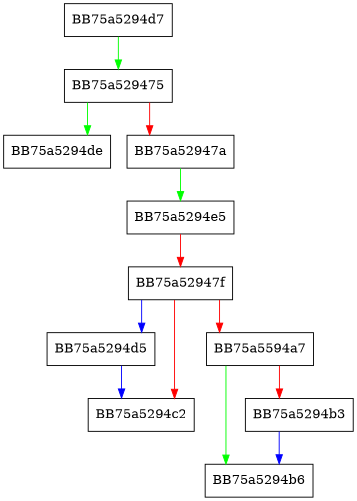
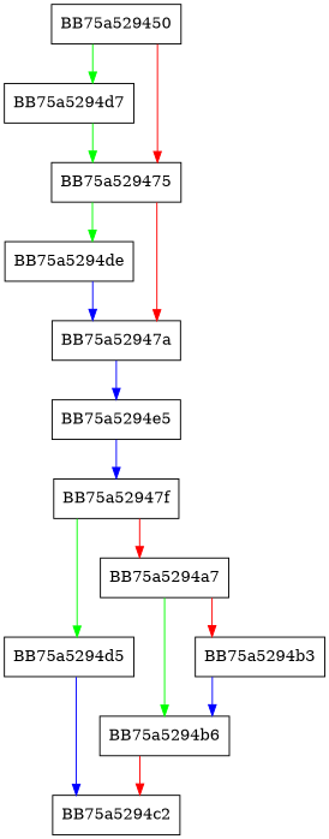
  digraph {
    splines=ortho
    node [shape=box]
    edge [color=green]
+   BB75a529450
    BB75a5294d7
    BB75a529475
    BB75a5294de
    BB75a52947a
    BB75a5294e5
    BB75a52947f
    BB75a5294d5
-   BB75a5294a7 [label=BB75a5594a7]
+   BB75a5294a7
    BB75a5294c2
    BB75a5294b6
    BB75a5294b3
+   BB75a529450 -> BB75a5294d7
+   BB75a529450 -> BB75a529475 [color=red]
    BB75a5294d7 -> BB75a529475
    BB75a529475 -> BB75a5294de
    BB75a529475 -> BB75a52947a [color=red]
-   BB75a52947a -> BB75a5294e5
-   BB75a5294e5 -> BB75a52947f [color=red]
-   BB75a52947f -> BB75a5294d5 [color=blue]
+   BB75a5294de -> BB75a52947a [color=blue]
+   BB75a52947a -> BB75a5294e5 [color=blue]
+   BB75a5294e5 -> BB75a52947f [color=blue]
+   BB75a52947f -> BB75a5294d5
    BB75a52947f -> BB75a5294a7 [color=red]
    BB75a5294d5 -> BB75a5294c2 [color=blue]
    BB75a5294a7 -> BB75a5294b6
    BB75a5294a7 -> BB75a5294b3 [color=red]
-   BB75a52947f -> BB75a5294c2 [color=red]
+   BB75a5294b6 -> BB75a5294c2 [color=red]
    BB75a5294b3 -> BB75a5294b6 [color=blue]
  }
